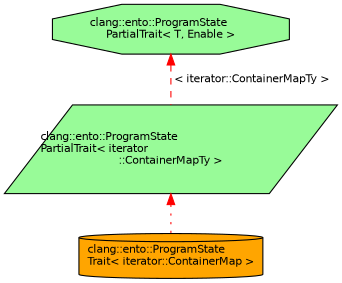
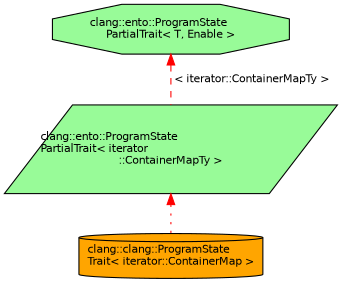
  digraph {
    node [color=black fillcolor=palegreen fontname=Helvetica fontsize=10 style=filled]
    edge [color=red dir=back fontname=Helvetica fontsize=10 labelfontname=Helvetica labelfontsize=10]
-   n1 [fillcolor=orange fontcolor=black height=0.2 label="clang::ento::ProgramState\lTrait\< iterator::ContainerMap \>" shape=cylinder width=0.4]
+   n1 [fillcolor=orange fontcolor=black height=0.2 label="clang::clang::ProgramState\lTrait\< iterator::ContainerMap \>" shape=cylinder width=0.4]
    n2 [height=0.2 label="clang::ento::ProgramState\lPartialTrait\< iterator\l::ContainerMapTy \>" shape=parallelogram width=0.4]
    n3 [height=0.2 label="clang::ento::ProgramState\lPartialTrait\< T, Enable \>" shape=octagon width=0.4]
    n2 -> n1 [style=dotted]
    n3 -> n2 [label=" \< iterator::ContainerMapTy \>" style=dashed]
  }
